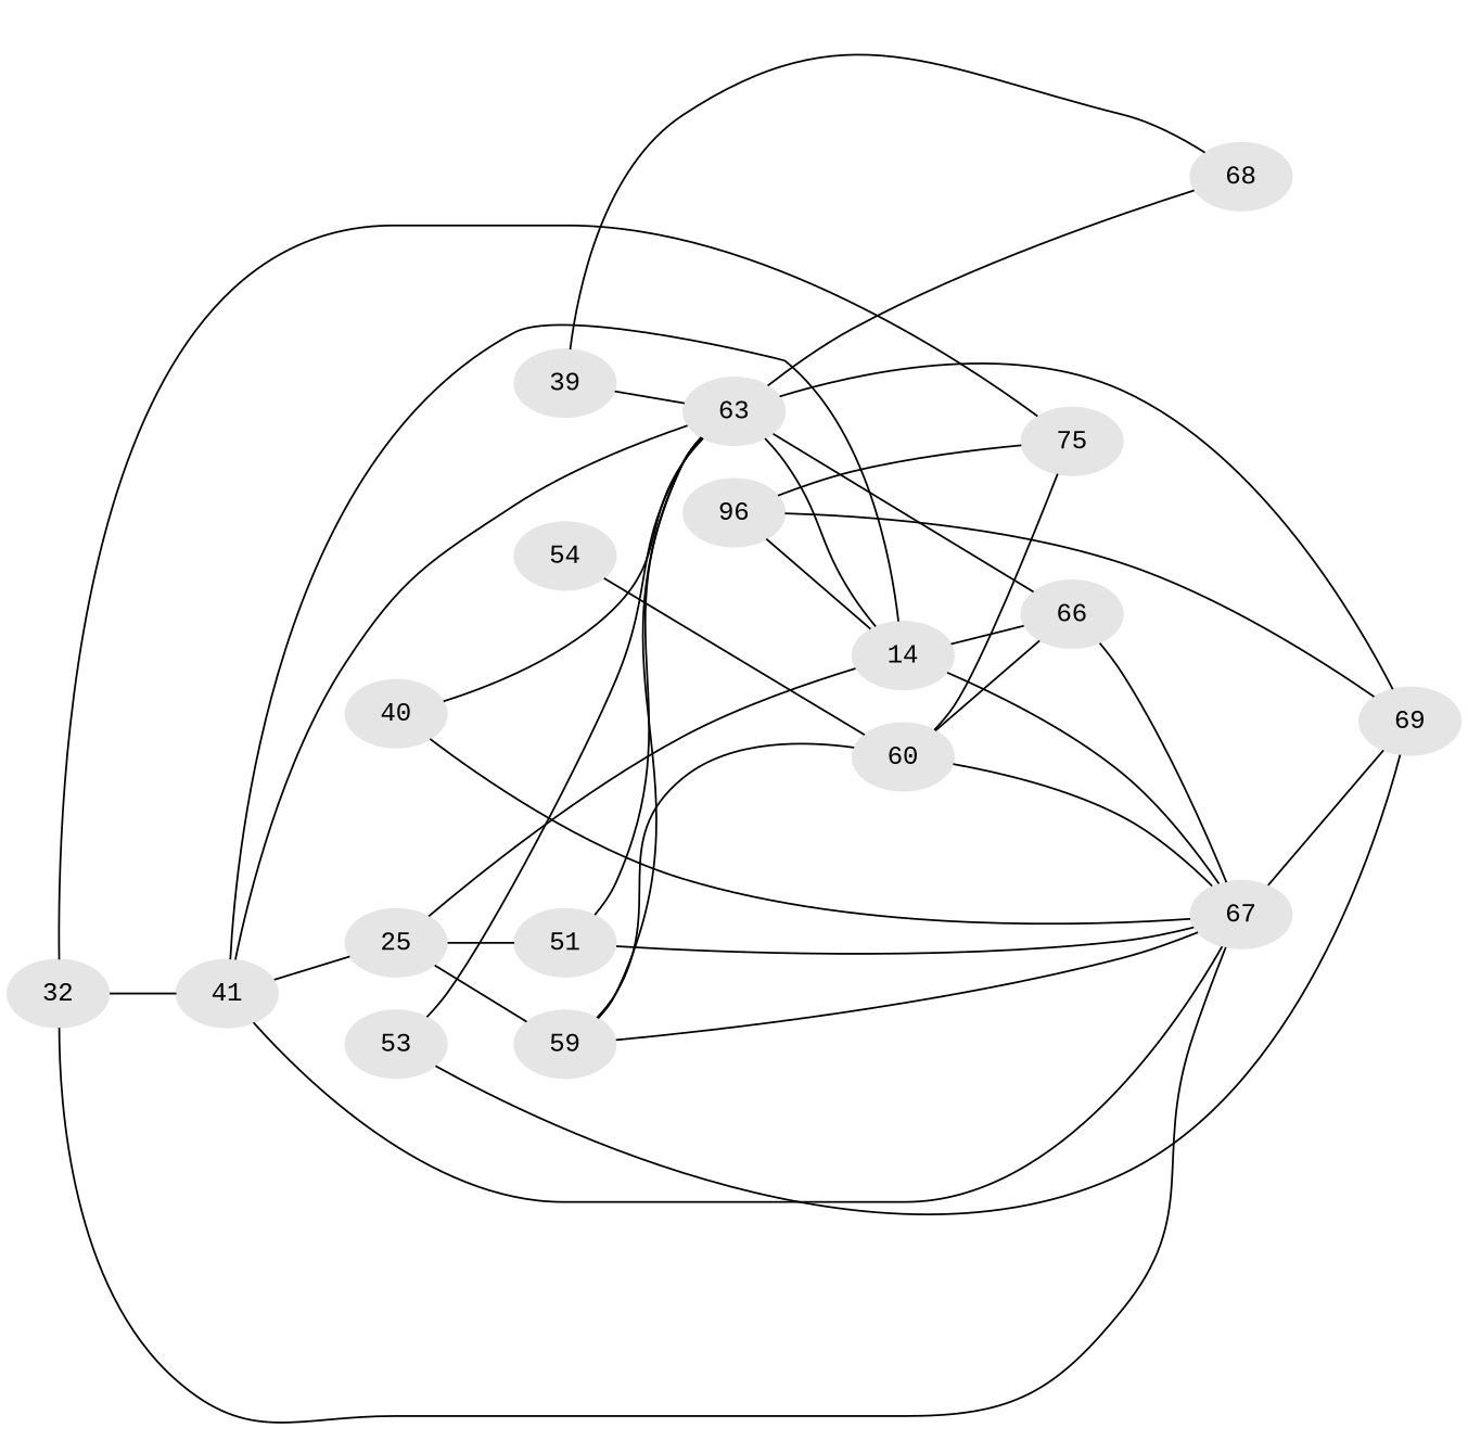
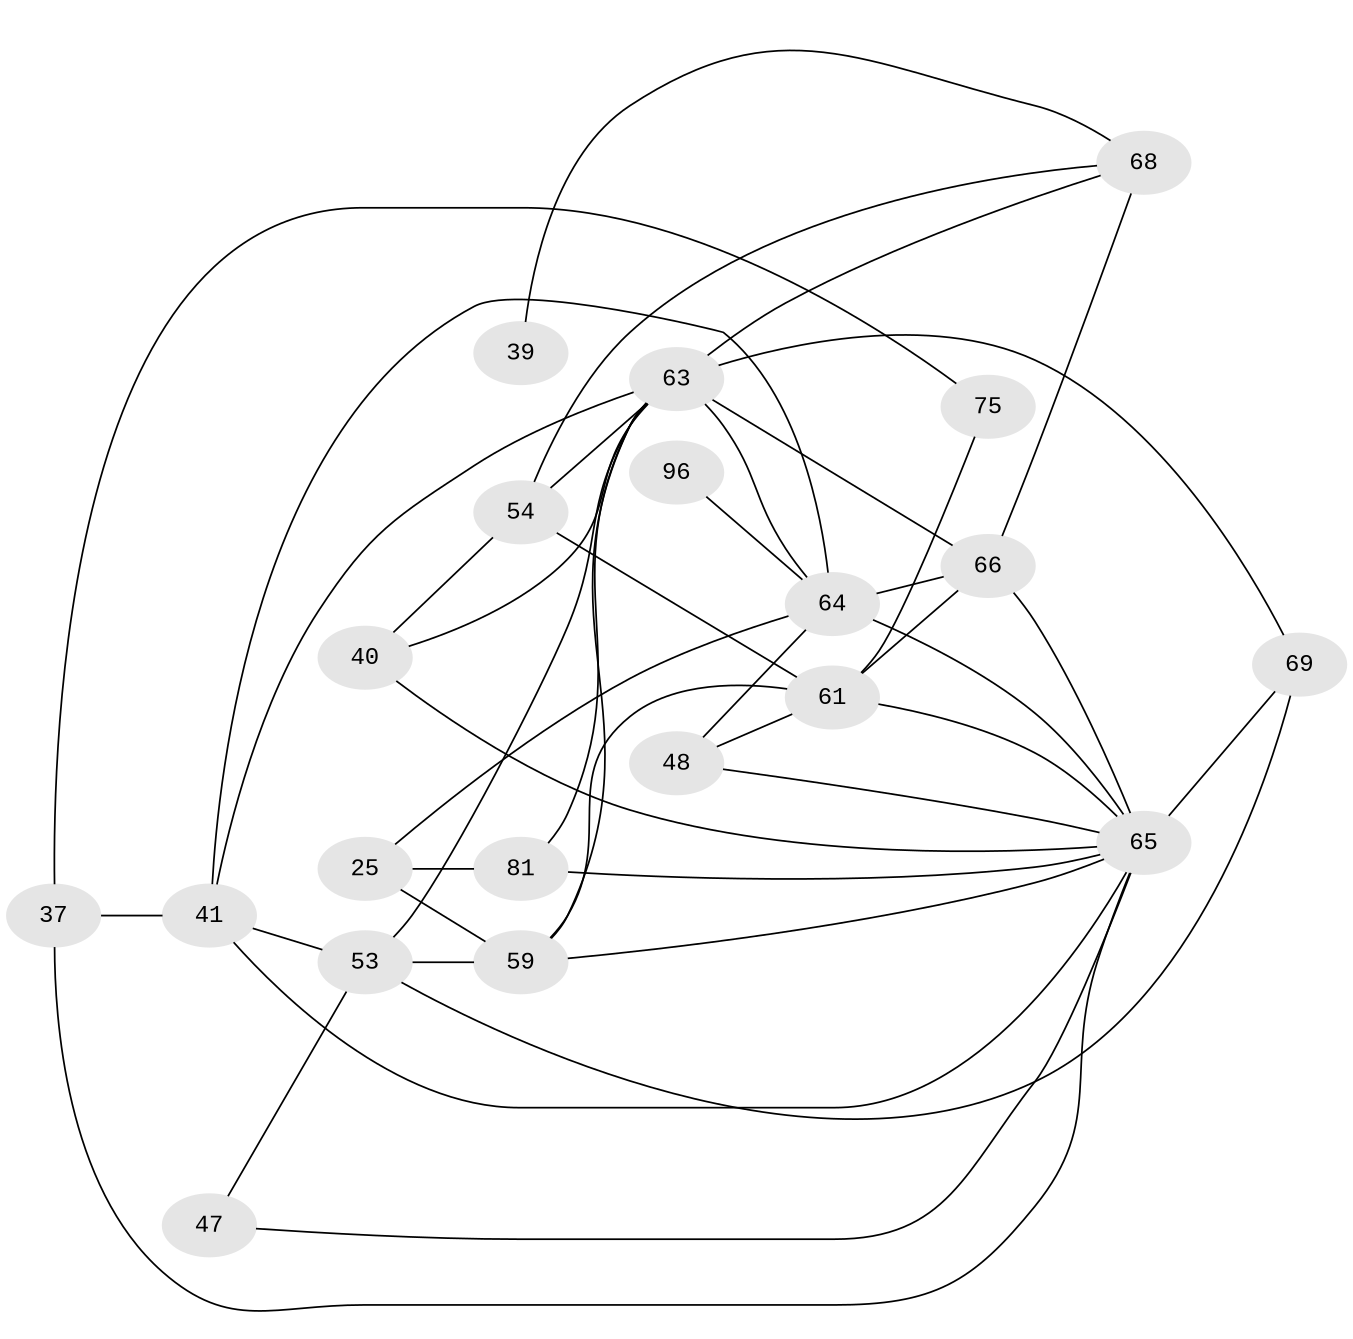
  graph {
    fontname="Liberation Mono"
    rankdir=LR
    node [color=gray90 fontname="Liberation Mono" style=filled]
    edge [fontname="Liberation Mono"]
-   64 [super="+6+9+56+25" label=14]
+   64 [super="+6+9+56+25"]
    66 [super="+2+31"]
-   67 [super="+12+30+62+61"]
+   67 [super="+12+30+62+61" label=65]
    n4 [label=96]
    n5 [label=75 super="+14"]
    69 [super="+52+24"]
-   51 [super="+18"]
+   51 [super="+18" label=81]
    63 [super="+55+50+42"]
    n9 [label=25]
    59 [super="+35"]
-   60 [super="+57+28"]
-   37 [super="+5" label=32]
+   60 [super="+57+28" label=61]
+   37 [super="+5"]
    41 [super="+1+21+26"]
    53 [super="+49"]
    68
    39
    40 [super="+33"]
    54
+   47
+   48 [super="+44"]
    64 -- 66
    64 -- 67 [weight=3]
    66 -- 67 [weight=2]
+   66 -- 68
    67 -- 69 [weight=4]
    n4 -- 64 [weight=2]
-   n4 -- n5
-   n4 -- 69
    51 -- 67 [weight=2]
    51 -- 63
    63 -- 64 [weight=3]
    63 -- 66 [weight=4]
    63 -- 69 [weight=4]
    63 -- 68
    n9 -- 64
    n9 -- 51 [weight=2]
    n9 -- 59
    59 -- 67 [weight=2]
    59 -- 63
    59 -- 60
    60 -- 66
    60 -- 67
    60 -- n5 [weight=4]
    37 -- 67
    37 -- n5
    37 -- 41 [weight=3]
    41 -- 64 [weight=3]
    41 -- 67 [weight=4]
    41 -- 63
-   41 -- n9 [weight=3]
+   41 -- 53 [weight=3]
    53 -- 69
    53 -- 63 [weight=4]
-   39 -- 63 [weight=3]
+   53 -- 59
+   54 -- 63 [weight=3]
    39 -- 68
    40 -- 67 [weight=3]
    40 -- 63
+   40 -- 54 [weight=2]
    54 -- 60
+   54 -- 68
+   47 -- 67 [weight=3]
+   47 -- 53
+   48 -- 64 [weight=3]
+   48 -- 67
+   48 -- 60 [weight=2]
  }
